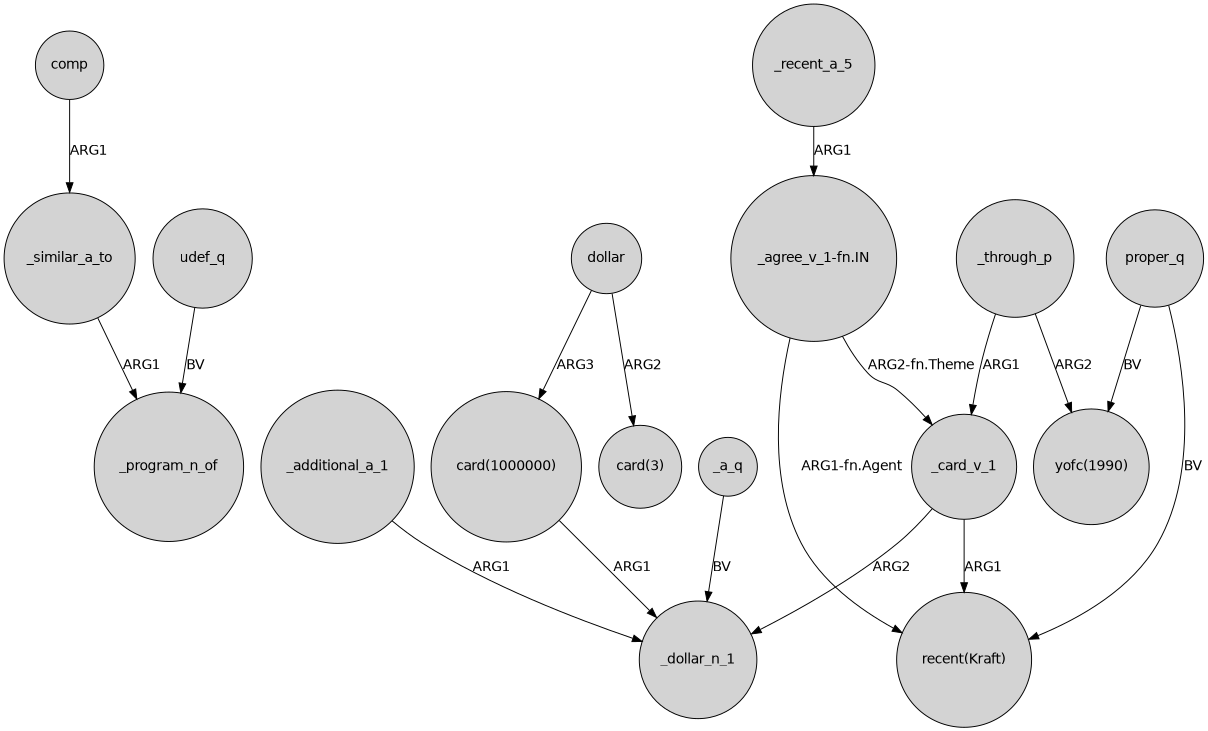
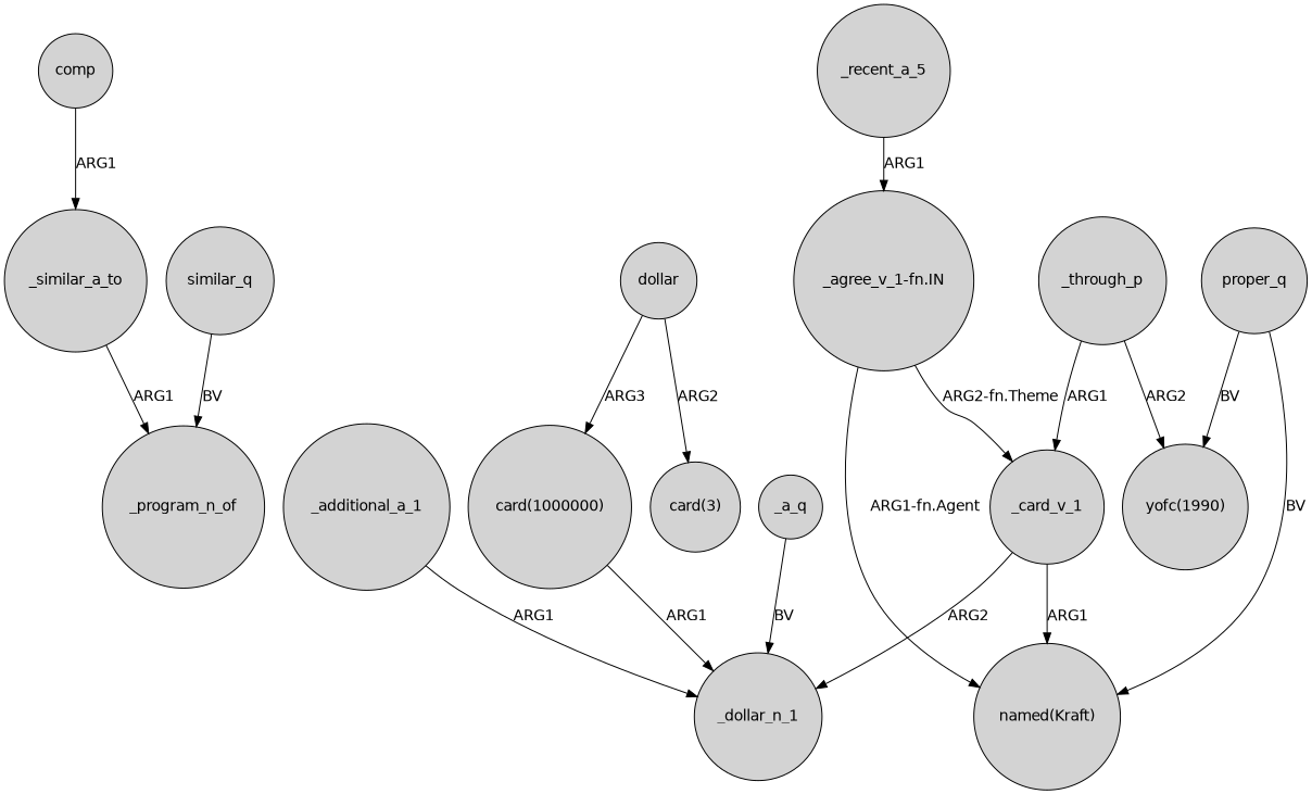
  digraph {
    fontname="DejaVu Sans"
    node [fontname="DejaVu Sans" shape=circle style=filled]
    edge [fontname="DejaVu Sans"]
    comp
    _similar_a_to
    _program_n_of
    _additional_a_1
    _dollar_n_1
    "card(1000000)"
    n7 [label=_recent_a_5]
    "_agree_v_1-fn.IN"
-   "named(Kraft)" [label="recent(Kraft)"]
+   "named(Kraft)"
    n10 [label=_card_v_1]
    proper_q
    "yofc(1990)"
-   udef_q
+   udef_q [label=similar_q]
    _a_q
    n15 [label=dollar]
    "card(3)"
    _through_p
    comp -> _similar_a_to [label=ARG1]
    _similar_a_to -> _program_n_of [label=ARG1]
    _additional_a_1 -> _dollar_n_1 [label=ARG1]
    "card(1000000)" -> _dollar_n_1 [label=ARG1]
    n7 -> "_agree_v_1-fn.IN" [label=ARG1]
    "_agree_v_1-fn.IN" -> "named(Kraft)" [label="ARG1-fn.Agent"]
    "_agree_v_1-fn.IN" -> n10 [label="ARG2-fn.Theme"]
    n10 -> _dollar_n_1 [label=ARG2]
    n10 -> "named(Kraft)" [label=ARG1]
    proper_q -> "named(Kraft)" [label=BV]
    proper_q -> "yofc(1990)" [label=BV]
    udef_q -> _program_n_of [label=BV]
    _a_q -> _dollar_n_1 [label=BV]
    n15 -> "card(1000000)" [label=ARG3]
    n15 -> "card(3)" [label=ARG2]
    _through_p -> n10 [label=ARG1]
    _through_p -> "yofc(1990)" [label=ARG2]
  }
